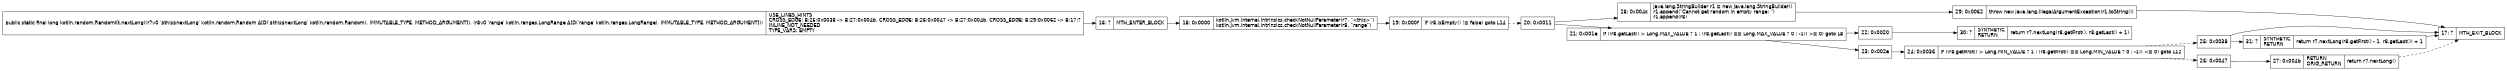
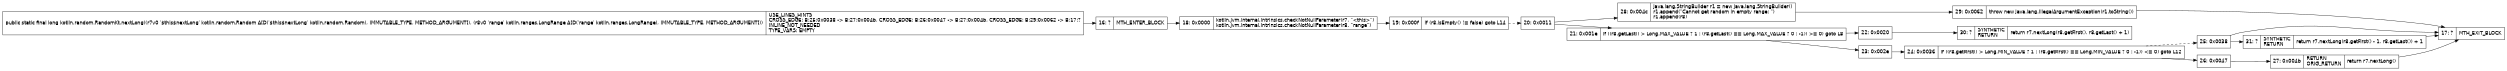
  digraph {
    fontname="DejaVu Sans"
    rankdir=LR
    node [fontname="DejaVu Sans" shape=record]
    edge [fontname="DejaVu Sans"]
    n1 [label="{16\:\ ?|MTH_ENTER_BLOCK\l}"]
    n2 [label="{18\:\ 0x0000|kotlin.jvm.internal.Intrinsics.checkNotNullParameter(r7, \"\<this\>\")\lkotlin.jvm.internal.Intrinsics.checkNotNullParameter(r8, \"range\")\l}"]
    n3 [label="{19\:\ 0x000f|if (r8.isEmpty() != false) goto L14\l}"]
    n4 [label="{20\:\ 0x0011}"]
    n5 [label="{28\:\ 0x004c|java.lang.StringBuilder r1 = new java.lang.StringBuilder()\lr1.append(\"Cannot get random in empty range: \")\lr1.append(r8)\l}"]
    n6 [label="{21\:\ 0x001e|if ((r8.getLast() \> Long.MAX_VALUE ? 1 : (r8.getLast() == Long.MAX_VALUE ? 0 : \-1)) \>= 0) goto L8\l}"]
    n7 [label="{29\:\ 0x0062|throw new java.lang.IllegalArgumentException(r1.toString())\l}"]
    n8 [label="{22\:\ 0x0020}"]
    n9 [label="{23\:\ 0x002e}"]
    n10 [label="{30\:\ ?|SYNTHETIC\lRETURN\l|return r7.nextLong(r8.getFirst(), r8.getLast() + 1)\l}"]
    n11 [label="{24\:\ 0x0036|if ((r8.getFirst() \> Long.MIN_VALUE ? 1 : (r8.getFirst() == Long.MIN_VALUE ? 0 : \-1)) \<= 0) goto L12\l}"]
    n12 [label="{17\:\ ?|MTH_EXIT_BLOCK\l}"]
    n13 [label="{25\:\ 0x0038}"]
    n14 [label="{26\:\ 0x0047}"]
    n15 [label="{31\:\ ?|SYNTHETIC\lRETURN\l|return r7.nextLong(r8.getFirst() \- 1, r8.getLast()) + 1\l}"]
    n16 [label="{27\:\ 0x004b|RETURN\lORIG_RETURN\l|return r7.nextLong()\l}"]
    n17 [label="{public static final long kotlin.random.RandomKt.nextLong((r7v0 '$this$nextLong' kotlin.random.Random A[D('$this$nextLong' kotlin.random.Random), IMMUTABLE_TYPE, METHOD_ARGUMENT]), (r8v0 'range' kotlin.ranges.LongRange A[D('range' kotlin.ranges.LongRange), IMMUTABLE_TYPE, METHOD_ARGUMENT]))  | USE_LINES_HINTS\lCROSS_EDGE: B:25:0x0038 \-\> B:27:0x004b, CROSS_EDGE: B:26:0x0047 \-\> B:27:0x004b, CROSS_EDGE: B:29:0x0062 \-\> B:17:?\lINLINE_NOT_NEEDED\lTYPE_VARS: EMPTY\l}"]
    n1 -> n2
    n2 -> n3
    n3 -> n4 [style=dashed]
    n4 -> n5
    n4 -> n6
    n5 -> n7
    n6 -> n8 [style=solid]
    n6 -> n9
    n7 -> n12
    n8 -> n10
    n9 -> n11
    n11 -> n13 [style=dashed]
-   n11 -> n14 [style=dashed]
+   n11 -> n14
    n13 -> n12
    n13 -> n15
    n14 -> n16
    n15 -> n12
-   n16 -> n12 [style=dashed]
+   n16 -> n12
    n17 -> n1
  }
